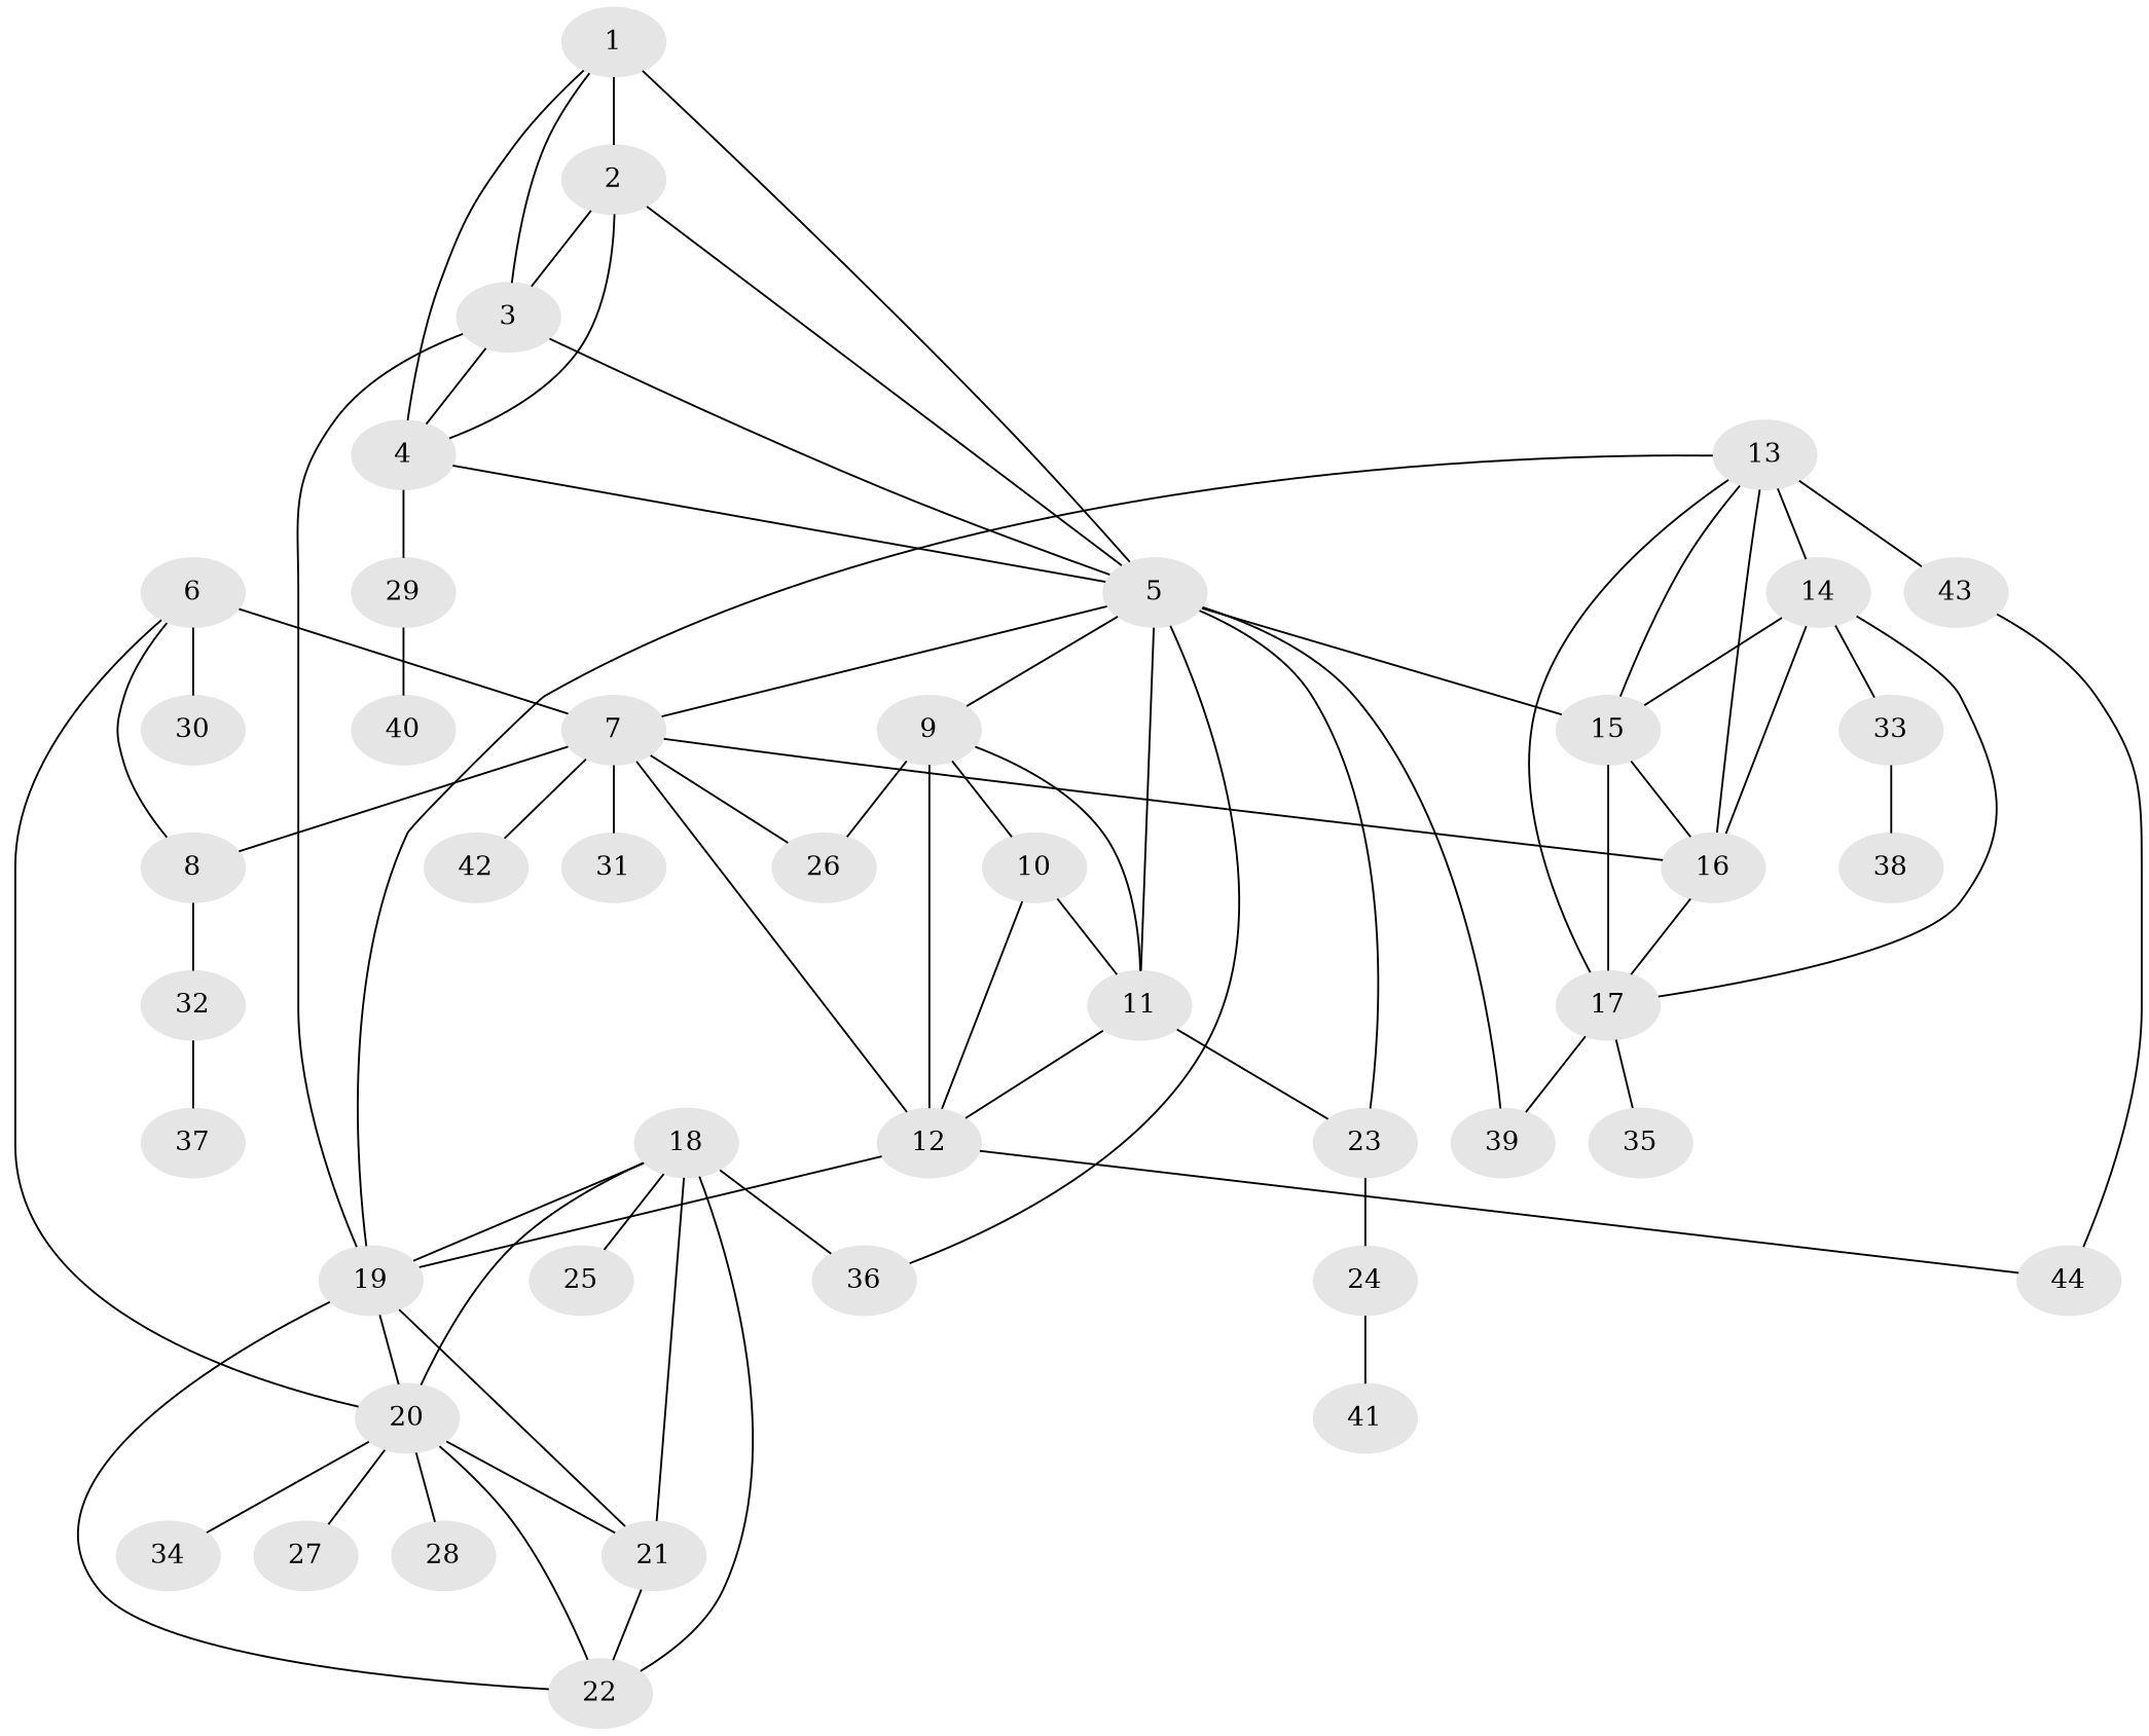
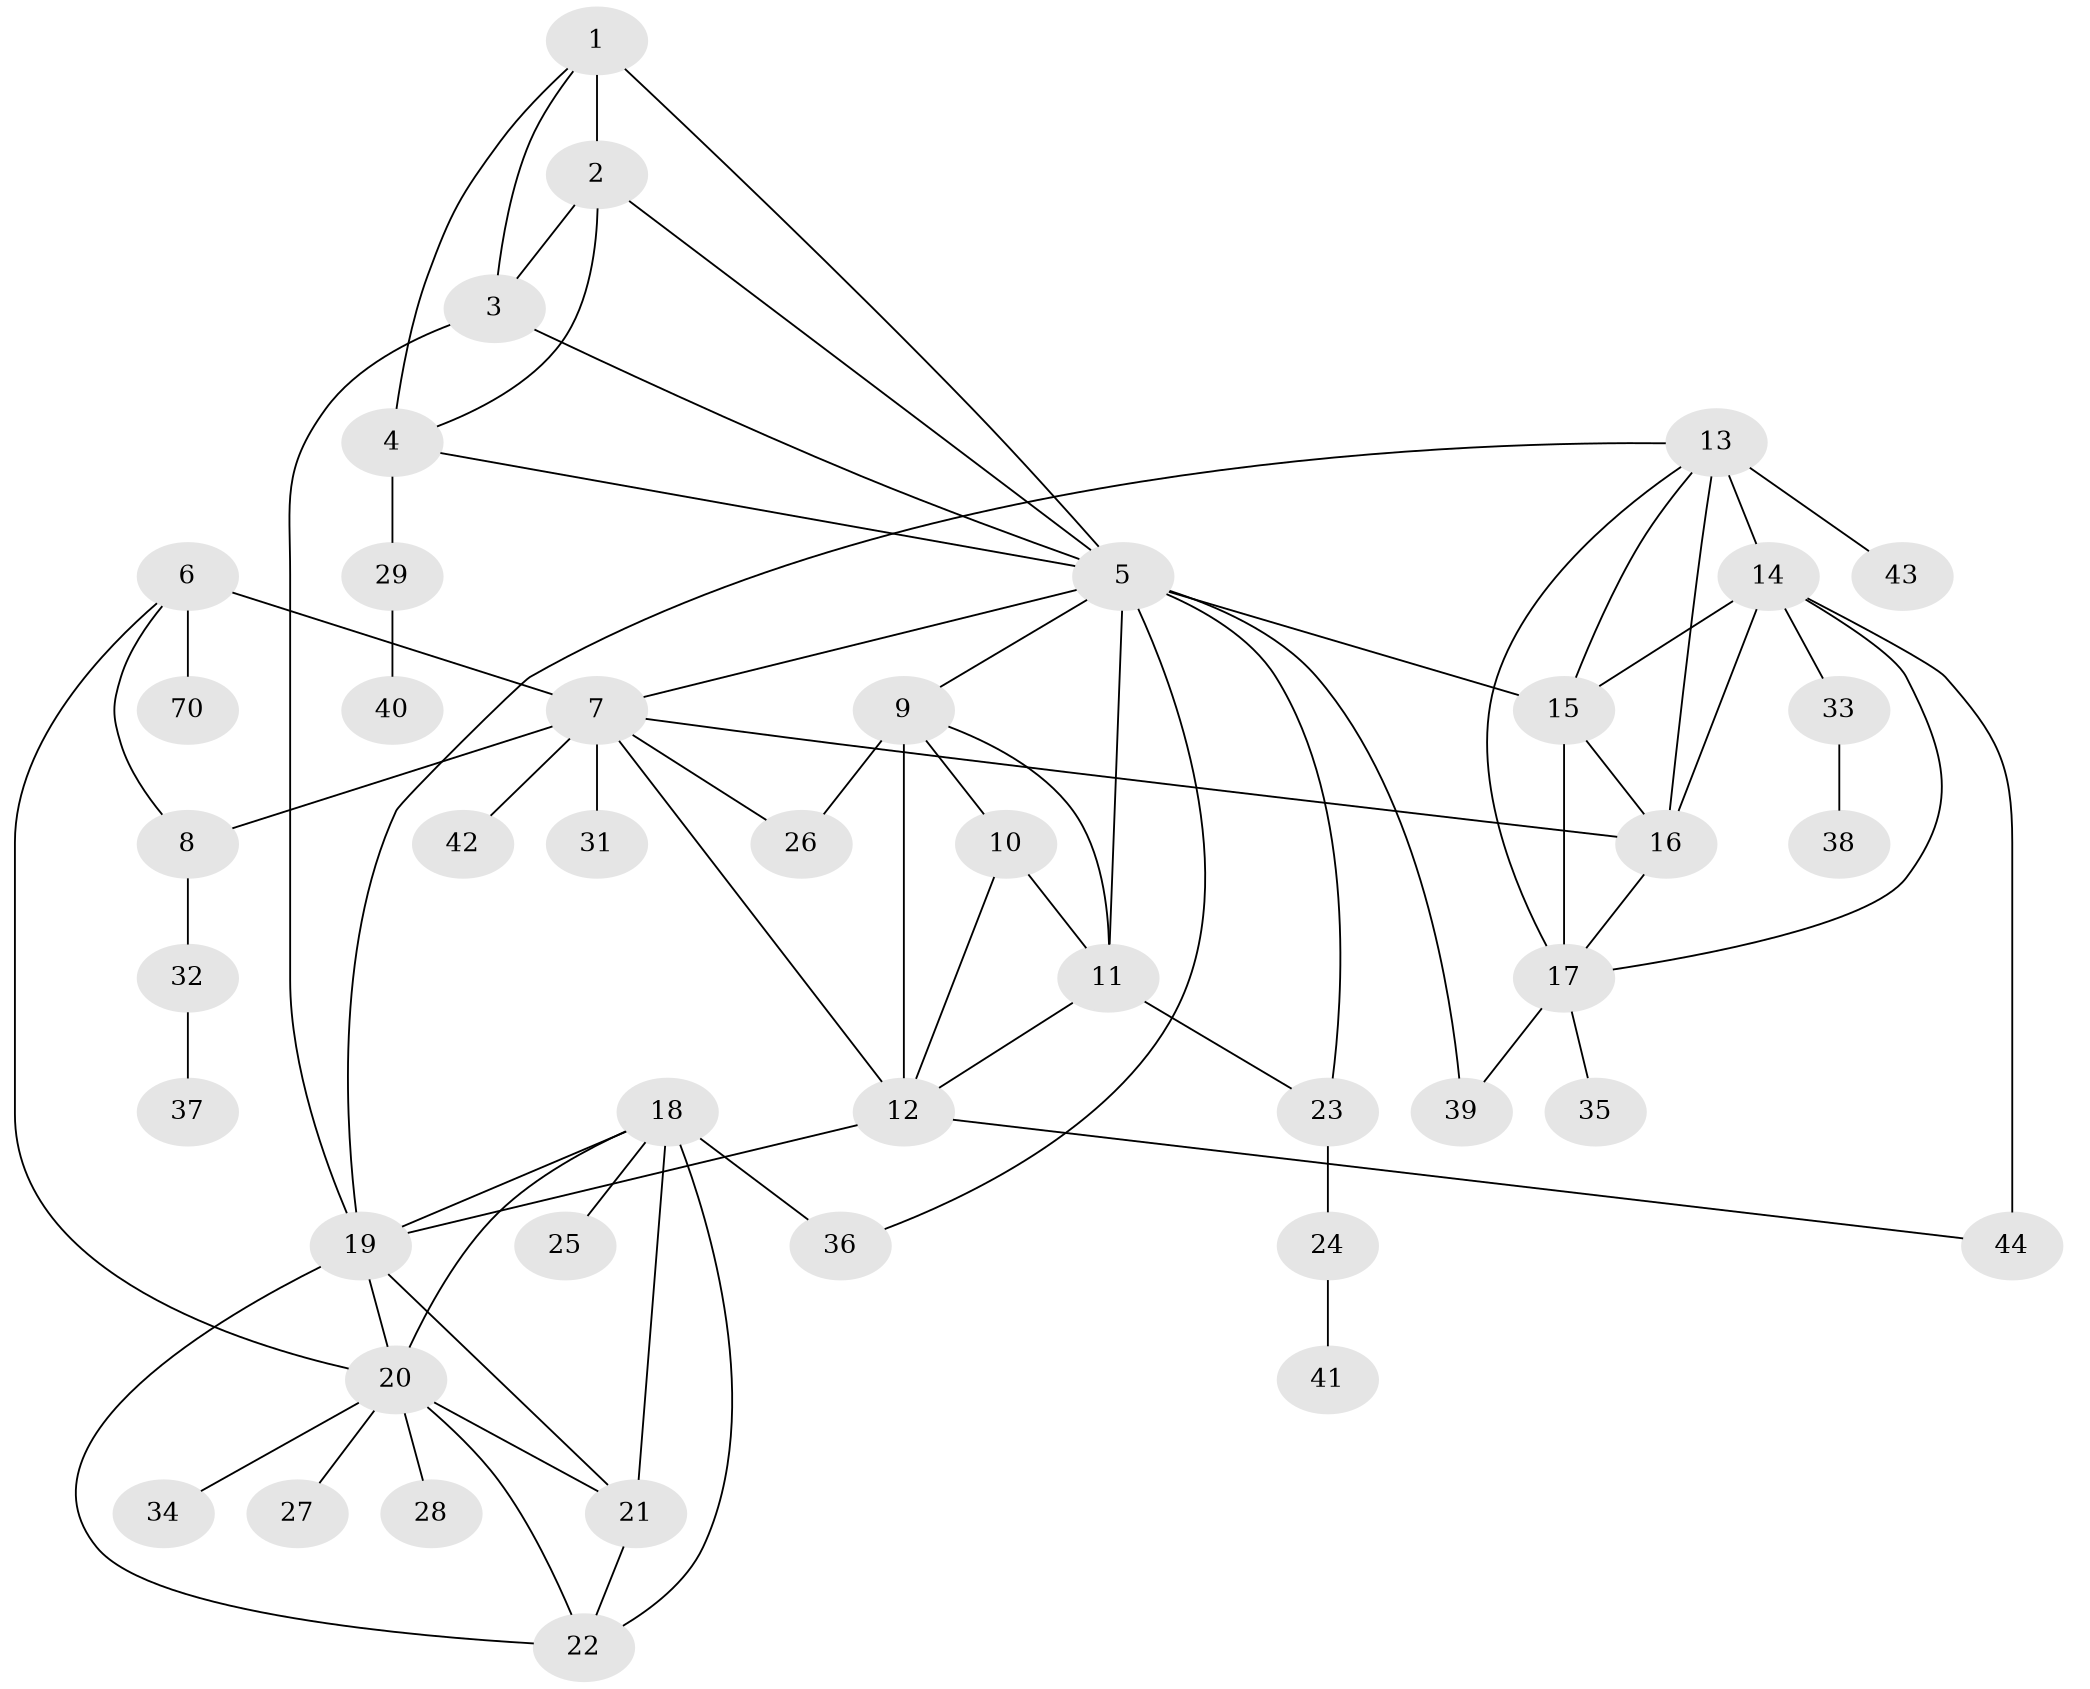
  graph {
    node [color=gray90 style=filled]
    edge [weight=1.0]
    1
    2
    3
    4
    5
    19
    29
    7
    9
    11
    15
    23
    36
    39
    20
    21
    22
    40
    8
    12
    16
    26
    31
    42
    10
    17
    24
    6
-   30
+   30 [label=70]
    32
    27
    28
    34
    44
    37
    13
    14
    43
    33
    35
    38
    18
    25
    41
    1 -- 2 [weight=7.0]
    1 -- 3
    1 -- 4
    1 -- 5
    2 -- 3
    2 -- 4
    2 -- 5
-   3 -- 4
    3 -- 5
    3 -- 19
    4 -- 5
    4 -- 29 [weight=6.0]
    5 -- 7
    5 -- 9
    5 -- 11
    5 -- 15 [weight=2.0]
    5 -- 23
    5 -- 36
    5 -- 39
    19 -- 20
    19 -- 21
    19 -- 22
    29 -- 40
    7 -- 8 [weight=3.0]
    7 -- 12
    7 -- 16
    7 -- 26
    7 -- 31
    7 -- 42
    9 -- 11 [weight=2.0]
    9 -- 12 [weight=2.0]
    9 -- 26 [weight=4.0]
    9 -- 10 [weight=2.0]
    11 -- 23
    11 -- 12
    15 -- 16
    15 -- 17 [weight=2.0]
    23 -- 24
    20 -- 21
    20 -- 22
    20 -- 27
    20 -- 28
    20 -- 34
    21 -- 22
    8 -- 32
    12 -- 19
    12 -- 44
    16 -- 17
    10 -- 11
    10 -- 12
    17 -- 39
    17 -- 35
    24 -- 41
    6 -- 7 [weight=3.0]
    6 -- 20
    6 -- 8
    6 -- 30
    32 -- 37
    13 -- 19
    13 -- 15
    13 -- 16
    13 -- 17
    13 -- 14
    13 -- 43 [weight=3.0]
    14 -- 15
    14 -- 16
    14 -- 17
-   43 -- 44
+   14 -- 44
    14 -- 33
    33 -- 38
    18 -- 19
    18 -- 36 [weight=2.0]
    18 -- 20
    18 -- 21
    18 -- 22
    18 -- 25
  }
